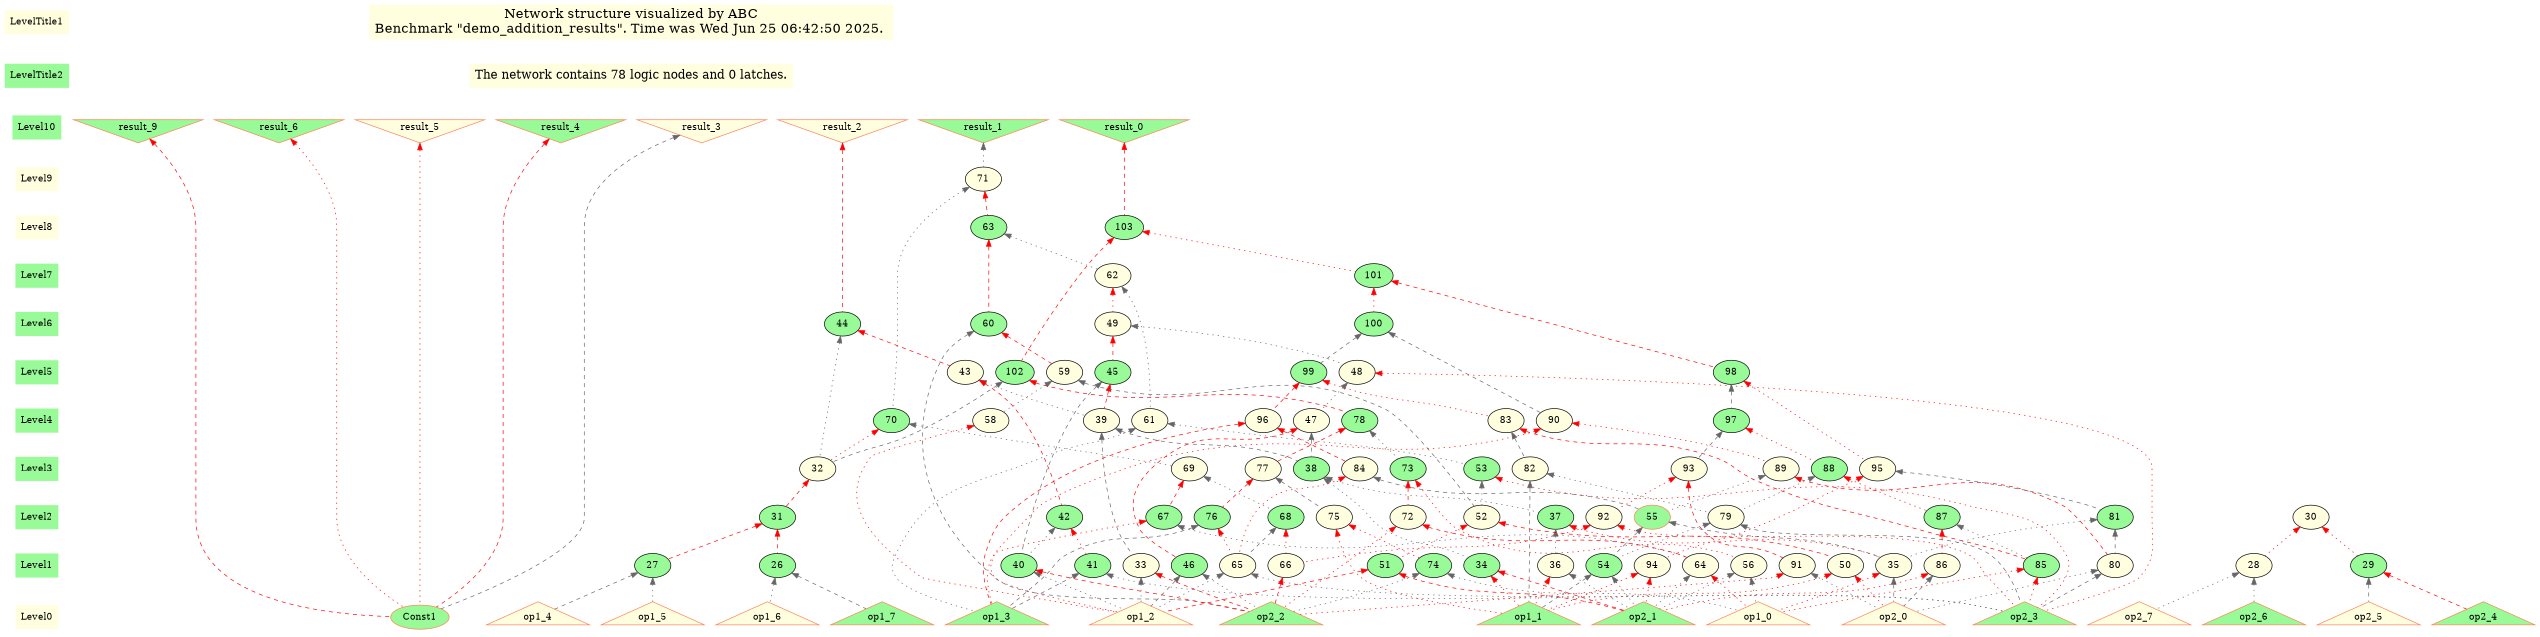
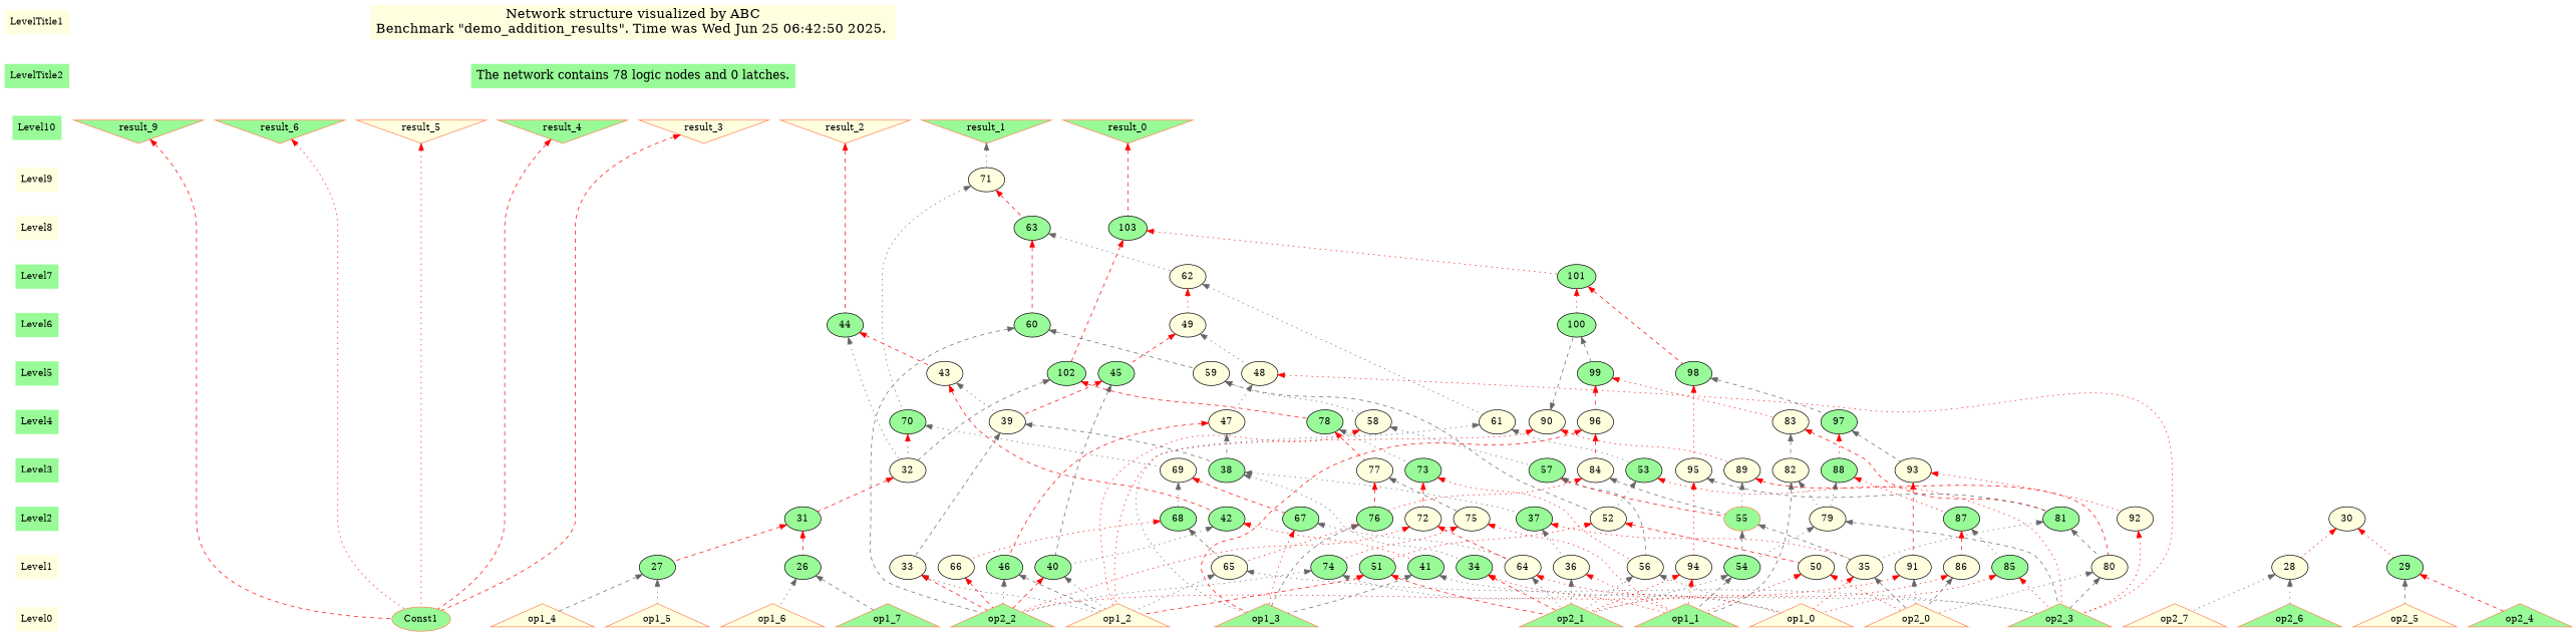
  digraph {
    node [fillcolor=palegreen shape=ellipse style=filled]
    edge [dir=back style=dotted color=red]
    LevelTitle1 [fillcolor=lightyellow shape=plaintext]
    LevelTitle2 [shape=plaintext]
    Level10 [shape=plaintext]
    Level9 [fillcolor=lightyellow shape=plaintext]
    Level8 [fillcolor=lightyellow shape=plaintext]
    Level7 [shape=plaintext]
    Level6 [shape=plaintext]
    Level5 [shape=plaintext]
    Level4 [shape=plaintext]
    Level3 [shape=plaintext]
    Level2 [shape=plaintext]
-   Level1 [shape=plaintext]
+   Level1 [fillcolor=lightyellow shape=plaintext]
    Level0 [fillcolor=lightyellow shape=plaintext]
    n14 [fillcolor=lightyellow fontname="Times-Roman" fontsize=20 label="Network structure visualized by ABC\nBenchmark \"demo_addition_results\". Time was Wed Jun 25 06:42:50 2025. " shape=plaintext]
-   n15 [fillcolor=lightyellow fontname="Times-Roman" fontsize=18 label="The network contains 78 logic nodes and 0 latches.\n" shape=plaintext]
+   n15 [fontname="Times-Roman" fontsize=18 label="The network contains 78 logic nodes and 0 latches.\n" shape=plaintext]
    n16 [color=coral label=result_9 shape=invtriangle]
    n17 [color=coral label=result_6 shape=invtriangle]
    n18 [color=coral fillcolor=lightyellow label=result_5 shape=invtriangle]
    n19 [color=coral label=result_4 shape=invtriangle]
    n20 [color=coral fillcolor=lightyellow label=result_3 shape=invtriangle]
    n21 [color=coral fillcolor=lightyellow label=result_2 shape=invtriangle]
    n22 [color=coral label=result_1 shape=invtriangle]
    n23 [color=coral label=result_0 shape=invtriangle]
    n24 [fillcolor=lightyellow label="71\n"]
    n25 [label="63\n"]
    n26 [label="103\n"]
    n27 [fillcolor=lightyellow label="62\n"]
    n28 [label="101\n"]
    n29 [label="44\n"]
    n30 [fillcolor=lightyellow label="49\n"]
    n31 [label="60\n"]
    n32 [label="100\n"]
    n33 [fillcolor=lightyellow label="43\n"]
    n34 [label="45\n"]
    n35 [fillcolor=lightyellow label="48\n"]
    n36 [fillcolor=lightyellow label="59\n"]
    n37 [label="98\n"]
    n38 [label="99\n"]
    n39 [label="102\n"]
    n40 [fillcolor=lightyellow label="39\n"]
    n41 [fillcolor=lightyellow label="47\n"]
    n42 [fillcolor=lightyellow label="58\n"]
    n43 [fillcolor=lightyellow label="61\n"]
    n44 [label="70\n"]
    n45 [label="78\n"]
    n46 [fillcolor=lightyellow label="83\n"]
    n47 [fillcolor=lightyellow label="90\n"]
    n48 [fillcolor=lightyellow label="96\n"]
    n49 [label="97\n"]
    n50 [fillcolor=lightyellow label="32\n"]
    n51 [label="38\n"]
    n52 [label="53\n"]
+   n53 [label="57\n"]
    n54 [fillcolor=lightyellow label="69\n"]
    n55 [label="73\n"]
    n56 [fillcolor=lightyellow label="77\n"]
    n57 [fillcolor=lightyellow label="82\n"]
    n58 [fillcolor=lightyellow label="84\n"]
    n59 [label="88\n"]
    n60 [fillcolor=lightyellow label="89\n"]
    n61 [fillcolor=lightyellow label="93\n"]
    n62 [fillcolor=lightyellow label="95\n"]
    n63 [fillcolor=lightyellow label="30\n"]
    n64 [label="31\n"]
    n65 [label="37\n"]
    n66 [label="42\n"]
    n67 [fillcolor=lightyellow label="52\n"]
    n68 [color=coral label="55\n"]
    n69 [label="67\n"]
    n70 [label="68\n"]
    n71 [fillcolor=lightyellow label="72\n"]
    n72 [fillcolor=lightyellow label="75\n"]
    n73 [label="76\n"]
    n74 [fillcolor=lightyellow label="79\n"]
    n75 [label="81\n"]
    n76 [label="87\n"]
    n77 [fillcolor=lightyellow label="92\n"]
    n78 [label="26\n"]
    n79 [label="27\n"]
    n80 [fillcolor=lightyellow label="28\n"]
    n81 [label="29\n"]
    n82 [fillcolor=lightyellow label="33\n"]
    n83 [label="34\n"]
    n84 [fillcolor=lightyellow label="35\n"]
    n85 [fillcolor=lightyellow label="36\n"]
    n86 [label="40\n"]
    n87 [label="41\n"]
    n88 [label="46\n"]
    n89 [fillcolor=lightyellow label="50\n"]
    n90 [label="51\n"]
    n91 [label="54\n"]
    n92 [fillcolor=lightyellow label="56\n"]
    n93 [fillcolor=lightyellow label="64\n"]
    n94 [fillcolor=lightyellow label="65\n"]
    n95 [fillcolor=lightyellow label="66\n"]
    n96 [label="74\n"]
    n97 [fillcolor=lightyellow label="80\n"]
    n98 [label="85\n"]
    n99 [fillcolor=lightyellow label="86\n"]
    n100 [fillcolor=lightyellow label="91\n"]
    n101 [fillcolor=lightyellow label="94\n"]
    n102 [color=coral label=Const1]
    n103 [color=coral label=op1_7 shape=triangle]
    n104 [color=coral fillcolor=lightyellow label=op1_6 shape=triangle]
    n105 [color=coral fillcolor=lightyellow label=op1_5 shape=triangle]
    n106 [color=coral fillcolor=lightyellow label=op1_4 shape=triangle]
    n107 [color=coral label=op1_3 shape=triangle]
    n108 [color=coral fillcolor=lightyellow label=op1_2 shape=triangle]
    n109 [color=coral label=op1_1 shape=triangle]
    n110 [color=coral fillcolor=lightyellow label=op1_0 shape=triangle]
    n111 [color=coral fillcolor=lightyellow label=op2_7 shape=triangle]
    n112 [color=coral label=op2_6 shape=triangle]
    n113 [color=coral fillcolor=lightyellow label=op2_5 shape=triangle]
    n114 [color=coral label=op2_4 shape=triangle]
    n115 [color=coral label=op2_3 shape=triangle]
    n116 [color=coral label=op2_2 shape=triangle]
    n117 [color=coral label=op2_1 shape=triangle]
    n118 [color=coral fillcolor=lightyellow label=op2_0 shape=triangle]
    subgraph sub_1 {
      LevelTitle1
      LevelTitle2
      Level10
      Level9
      Level8
      Level7
      Level6
      Level5
      Level4
      Level3
      Level2
      Level1
      Level0
    }
    subgraph sub_2 {
      rank=same
      LevelTitle1
      n14
    }
    subgraph sub_3 {
      rank=same
      LevelTitle2
      n15
    }
    subgraph sub_4 {
      rank=same
      Level10
      n16
      n17
      n18
      n19
      n20
      n21
      n22
      n23
    }
    subgraph sub_5 {
      rank=same
      Level9
      n24
    }
    subgraph sub_6 {
      rank=same
      Level8
      n25
      n26
    }
    subgraph sub_7 {
      rank=same
      Level7
      n27
      n28
    }
    subgraph sub_8 {
      rank=same
      Level6
      n29
      n30
      n31
      n32
    }
    subgraph sub_9 {
      rank=same
      Level5
      n33
      n34
      n35
      n36
      n37
      n38
      n39
    }
    subgraph sub_10 {
      rank=same
      Level4
      n40
      n41
      n42
      n43
      n44
      n45
      n46
      n47
      n48
      n49
    }
    subgraph sub_11 {
      rank=same
      Level3
      n50
      n51
      n52
+     n53
      n54
      n55
      n56
      n57
      n58
      n59
      n60
      n61
      n62
    }
    subgraph sub_12 {
      rank=same
      Level2
      n63
      n64
      n65
      n66
      n67
      n68
      n69
      n70
      n71
      n72
      n73
      n74
      n75
      n76
      n77
    }
    subgraph sub_13 {
      rank=same
      Level1
      n78
      n79
      n80
      n81
      n82
      n83
      n84
      n85
      n86
      n87
      n88
      n89
      n90
      n91
      n92
      n93
      n94
      n95
      n96
      n97
      n98
      n99
      n100
      n101
    }
    subgraph sub_14 {
      rank=same
      Level0
      n102
      n103
      n104
      n105
      n106
      n107
      n108
      n109
      n110
      n111
      n112
      n113
      n114
      n115
      n116
      n117
      n118
    }
    LevelTitle1 -> LevelTitle2 [style=invis color=""]
    LevelTitle2 -> Level10 [style=invis color=""]
    Level10 -> Level9 [style=invis color=""]
    Level9 -> Level8 [style=invis color=""]
    Level8 -> Level7 [style=invis color=""]
    Level7 -> Level6 [style=invis color=""]
    Level6 -> Level5 [style=invis color=""]
    Level5 -> Level4 [style=invis color=""]
    Level4 -> Level3 [style=invis color=""]
    Level3 -> Level2 [style=invis color=""]
    Level2 -> Level1 [style=invis color=""]
    Level1 -> Level0 [style=invis color=""]
    n14 -> n15 [style=invis color=""]
    n15 -> n16 [style=invis color=""]
    n15 -> n17 [style=invis color=""]
    n15 -> n18 [style=invis color=""]
    n15 -> n19 [style=invis color=""]
    n15 -> n20 [style=invis color=""]
    n15 -> n21 [style=invis color=""]
    n15 -> n22 [style=invis color=""]
    n15 -> n23 [style=invis color=""]
    n16 -> n17 [style=invis color=""]
    n16 -> n102 [style=dashed]
    n17 -> n18 [style=invis color=""]
    n17 -> n102
    n18 -> n19 [style=invis color=""]
    n18 -> n102
    n19 -> n20 [style=invis color=""]
    n19 -> n102 [style=dashed]
    n20 -> n21 [style=invis color=""]
-   n20 -> n102 [color=gray40 style=dashed]
+   n20 -> n102 [style=dashed]
    n21 -> n22 [style=invis color=""]
    n21 -> n29 [style=dashed]
    n22 -> n23 [style=invis color=""]
    n22 -> n24 [color=gray40]
    n23 -> n26 [style=dashed]
    n24 -> n25 [style=dashed]
    n24 -> n44 [color=gray40]
    n25 -> n27 [color=gray40]
    n25 -> n31 [style=dashed]
    n26 -> n28
    n26 -> n39 [style=dashed]
    n27 -> n30
    n27 -> n43 [color=gray40]
    n28 -> n32
    n28 -> n37 [style=dashed]
    n29 -> n33 [style=dashed]
    n29 -> n50 [color=gray40]
    n30 -> n34 [style=dashed]
    n30 -> n35 [color=gray40]
-   n31 -> n36 [style=dashed]
+   n31 -> n36 [color=gray40 style=dashed]
    n31 -> n116 [color=gray40 style=dashed]
    n32 -> n38 [color=gray40 style=dashed]
-   n32 -> n47 [color=gray40 style=dashed]
+   n47 -> n32 [color=gray40 style=dashed]
    n33 -> n40 [color=gray40]
    n33 -> n66 [style=dashed]
    n34 -> n40 [style=dashed]
    n34 -> n86 [color=gray40 style=dashed]
    n35 -> n41 [color=gray40]
    n35 -> n115
    n36 -> n42 [color=gray40]
    n36 -> n67 [color=gray40 style=dashed]
    n37 -> n49 [color=gray40 style=dashed]
    n37 -> n62
    n38 -> n46
    n38 -> n48 [style=dashed]
    n39 -> n45 [style=dashed]
    n39 -> n50 [color=gray40 style=dashed]
    n40 -> n51 [color=gray40 style=dashed]
    n40 -> n82 [color=gray40 style=dashed]
    n41 -> n51 [color=gray40 style=dashed]
    n41 -> n88 [style=dashed]
+   n42 -> n53 [color=gray40]
    n42 -> n108
    n43 -> n52 [color=gray40]
    n43 -> n107 [color=gray40]
    n44 -> n50
    n44 -> n54 [color=gray40]
    n45 -> n55 [color=gray40]
    n45 -> n56 [style=dashed]
    n46 -> n57 [color=gray40 style=dashed]
-   n46 -> n98 [style=dashed]
+   n46 -> n75 [style=dashed]
    n47 -> n60
    n47 -> n108
    n48 -> n58 [style=dashed]
    n48 -> n107 [style=dashed]
    n49 -> n59
    n49 -> n61 [color=gray40 style=dashed]
    n50 -> n64 [style=dashed]
    n51 -> n65 [color=gray40]
    n51 -> n83 [color=gray40]
    n52 -> n67 [color=gray40]
    n52 -> n115
+   n53 -> n68 [style=dashed]
+   n53 -> n92 [color=gray40 style=dashed]
    n54 -> n69 [style=dashed]
    n54 -> n70 [color=gray40]
    n55 -> n71 [style=dashed]
    n55 -> n92
    n56 -> n72 [color=gray40 style=dashed]
    n56 -> n73 [style=dashed]
    n57 -> n74 [color=gray40]
    n57 -> n109 [color=gray40 style=dashed]
    n58 -> n68 [color=gray40 style=dashed]
-   n58 -> n94
+   n58 -> n73
    n59 -> n74 [color=gray40]
    n59 -> n76
    n60 -> n68 [color=gray40]
    n60 -> n97 [style=dashed]
    n61 -> n77
    n61 -> n100 [style=dashed]
    n62 -> n75 [color=gray40 style=dashed]
    n62 -> n101
    n63 -> n80
    n63 -> n81
    n64 -> n78 [style=dashed]
    n64 -> n79 [style=dashed]
    n65 -> n84
    n65 -> n85 [color=gray40]
    n66 -> n86 [color=gray40]
    n66 -> n87
    n67 -> n89 [style=dashed]
    n67 -> n90
    n68 -> n84 [color=gray40 style=dashed]
    n68 -> n91 [color=gray40 style=dashed]
    n69 -> n93 [color=gray40]
    n69 -> n107
    n70 -> n94 [color=gray40 style=dashed]
    n70 -> n95
    n71 -> n93 [style=dashed]
    n71 -> n116
    n72 -> n96
    n72 -> n109
    n73 -> n94
    n73 -> n107 [color=gray40 style=dashed]
    n74 -> n91 [color=gray40]
    n74 -> n115 [color=gray40 style=dashed]
    n75 -> n84 [color=gray40]
    n75 -> n97 [color=gray40 style=dashed]
    n76 -> n98 [color=gray40]
    n76 -> n99 [style=dashed]
-   n77 -> n95
    n77 -> n115
    n78 -> n103 [color=gray40 style=dashed]
    n78 -> n104 [color=gray40]
    n79 -> n105 [color=gray40]
    n79 -> n106 [color=gray40 style=dashed]
    n80 -> n111 [color=gray40]
    n80 -> n112 [color=gray40]
    n81 -> n113 [color=gray40 style=dashed]
    n81 -> n114 [style=dashed]
    n82 -> n108 [color=gray40]
    n82 -> n116 [style=dashed]
    n83 -> n109
    n83 -> n117 [style=dashed]
    n84 -> n110
    n84 -> n118 [color=gray40 style=dashed]
    n85 -> n109
    n85 -> n117 [color=gray40]
    n86 -> n108 [color=gray40]
    n86 -> n116 [style=dashed]
    n87 -> n107 [color=gray40 style=dashed]
    n87 -> n115 [color=gray40]
    n88 -> n108 [color=gray40 style=dashed]
    n88 -> n116 [color=gray40]
    n89 -> n109
    n89 -> n118
    n90 -> n108 [style=dashed]
    n90 -> n117 [style=dashed]
    n91 -> n109 [color=gray40 style=dashed]
    n91 -> n117 [color=gray40]
    n92 -> n110 [color=gray40]
    n92 -> n117 [color=gray40]
    n93 -> n110
    n93 -> n117 [color=gray40]
    n94 -> n108 [color=gray40]
    n94 -> n115 [color=gray40]
    n95 -> n116 [style=dashed]
    n96 -> n110 [color=gray40]
    n96 -> n116 [color=gray40]
    n97 -> n115 [color=gray40 style=dashed]
    n97 -> n118 [color=gray40]
    n98 -> n110
    n98 -> n115
    n99 -> n117
    n99 -> n118 [color=gray40 style=dashed]
    n100 -> n116
    n100 -> n118 [color=gray40]
    n101 -> n109
    n101 -> n117
  }
